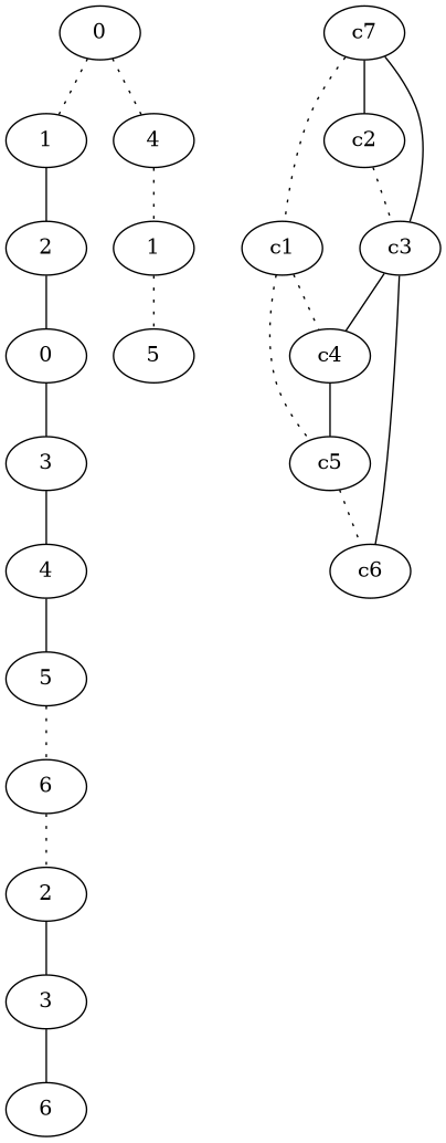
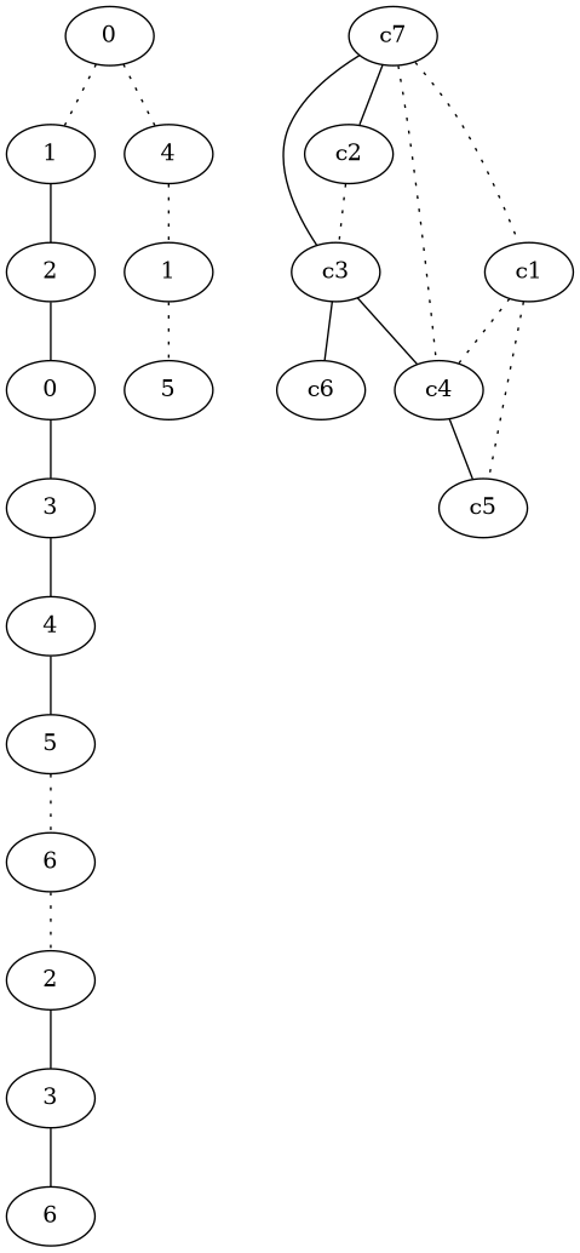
  graph {
    n1 [label=0]
    n2 [label=1]
    n3 [label=4]
    n4 [label=2]
    n5 [label=1]
    n6 [label=0]
    n7 [label=3]
    n8 [label=4]
    n9 [label=5]
    n10 [label=6]
    n11 [label=2]
    n12 [label=3]
    n13 [label=6]
    n14 [label=5]
    n15 [label=c7]
    c1
    c2
    c3
    c4
    c5
    c6
    n1 -- n2 [style=dotted]
    n1 -- n3 [style=dotted]
    n2 -- n4
    n3 -- n5 [style=dotted]
    n4 -- n6
    n5 -- n14 [style=dotted]
    n6 -- n7
    n7 -- n8
    n8 -- n9
    n9 -- n10 [style=dotted]
    n10 -- n11 [style=dotted]
    n11 -- n12
    n12 -- n13
    n15 -- c1 [style=dotted]
    n15 -- c2
    n15 -- c3
+   n15 -- c4 [style=dotted]
    c1 -- c4 [style=dotted]
    c1 -- c5 [style=dotted]
    c2 -- c3 [style=dotted]
    c3 -- c4
    c3 -- c6
    c4 -- c5
-   c5 -- c6 [style=dotted]
  }
